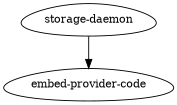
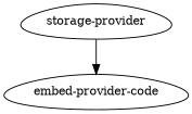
  digraph {
    node [fontsize=12 shape=egg]
    n1 [label="embed-provider-code"]
-   n2 [label="storage-daemon"]
+   n2 [label="storage-provider"]
    n2 -> n1
  }
